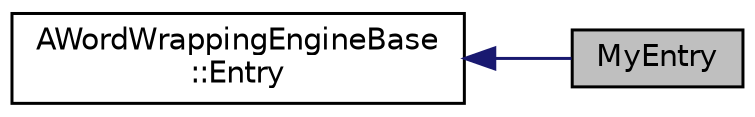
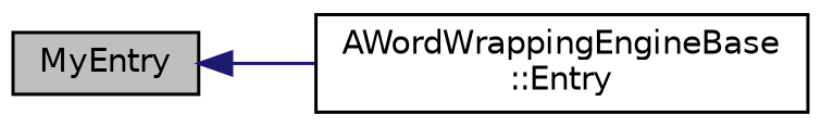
  digraph {
    rankdir=LR
    node [color=black fontname=Helvetica fontsize=10 shape=record style=filled]
    n1 [fillcolor=grey75 fontcolor=black height=0.2 label=MyEntry width=0.4]
    n2 [fillcolor=white height=0.2 label="AWordWrappingEngineBase\l::Entry" width=0.4]
-   n2 -> n1 [color=midnightblue dir=back fontname=Helvetica fontsize=10 labelfontname=Helvetica labelfontsize=10 style=solid]
+   n1 -> n2 [color=midnightblue dir=back fontname=Helvetica fontsize=10 labelfontname=Helvetica labelfontsize=10 style=solid]
  }
